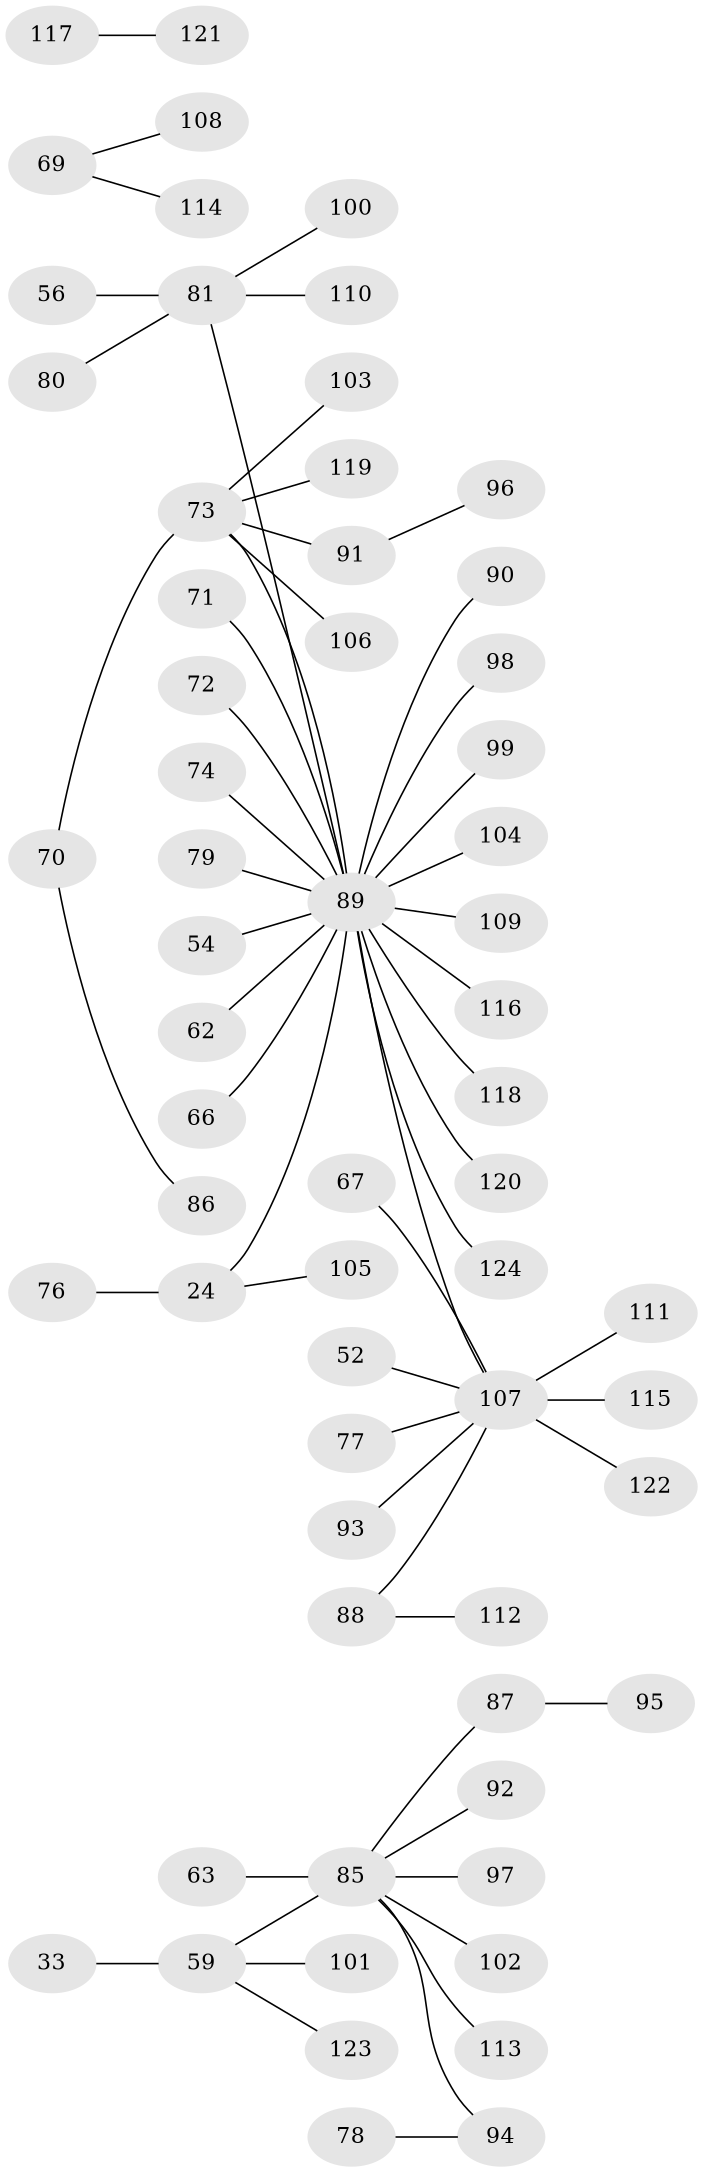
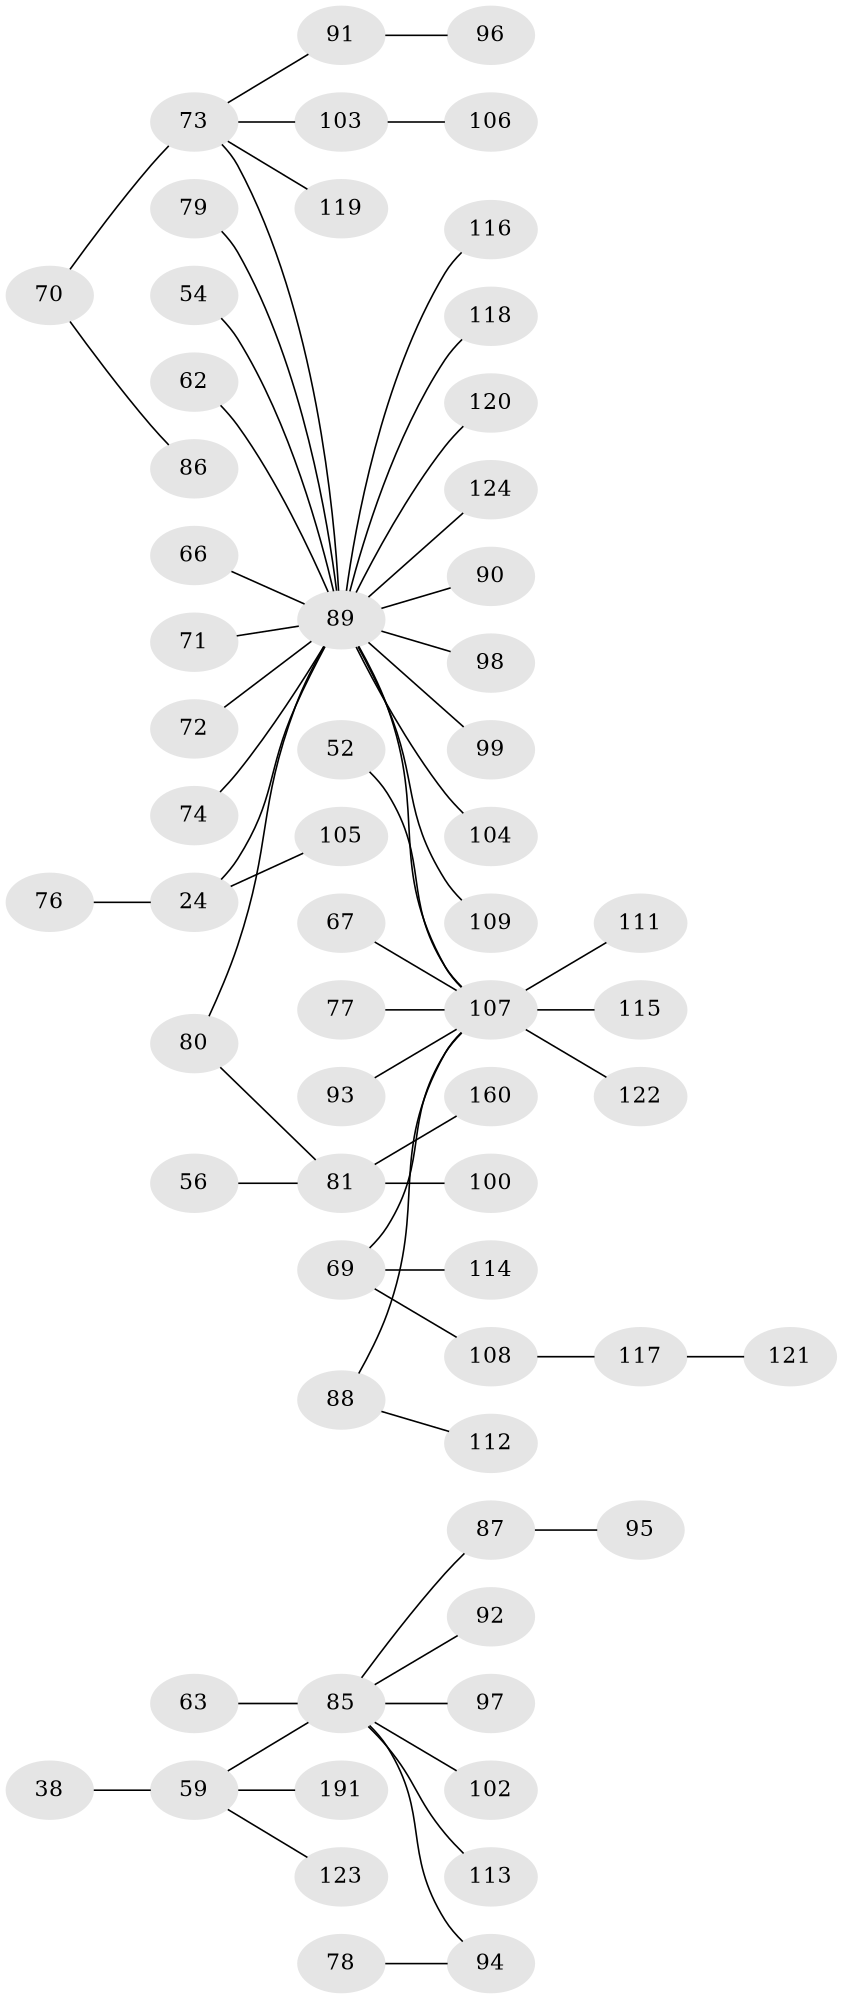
  graph {
    rankdir=LR
    node [color=gray90 style=filled]
-   33 [super="+16"]
+   33 [super="+16" label=38]
    59 [super="+15"]
    85 [super="+37+82"]
-   101
+   101 [label=191]
    123
    107 [super="+51"]
    111
    115
    122
    52
    89 [super="+8+2+31+32+7+21+50+45+47+83+48+58"]
    90
    98
    99
    104
    109
    116
    118
    120
    124
    54
    81 [super="+19+24+42+57+60"]
    100
-   110
+   110 [label=160]
    56
    94 [super="+65"]
    87
    92
    97
    102
    113
    62
    63
    66
    67 [super="+40+41+53"]
    69
    108
    114
    117
    73 [super="+18+23"]
    91
    103
    119
    70
    86
    71
    72
    96
    106
    74
    n51 [label=24 super="+64+68"]
    105
    76
    77
    78
    79
    80
    95
    88
    112
    93
    121
    33 -- 59
    59 -- 85
    59 -- 101
    59 -- 123
    85 -- 94
    85 -- 87
    85 -- 92
    85 -- 97
    85 -- 102
    85 -- 113
    107 -- 111
    107 -- 115
    107 -- 122
    52 -- 107
    89 -- 107
    89 -- 90
    89 -- 98
    89 -- 99
    89 -- 104
    89 -- 109
    89 -- 116
    89 -- 118
    89 -- 120
    89 -- 124
    54 -- 89
-   81 -- 89
+   80 -- 89
    81 -- 100
    81 -- 110
    56 -- 81
    87 -- 95
    62 -- 89
    63 -- 85
    66 -- 89
    67 -- 107
+   69 -- 107
    69 -- 108
    69 -- 114
+   108 -- 117
    117 -- 121
    73 -- 89
    73 -- 91
    73 -- 103
    73 -- 119
    91 -- 96
-   73 -- 106
+   103 -- 106
    70 -- 73
    70 -- 86
    71 -- 89
    72 -- 89
    74 -- 89
    n51 -- 89
    n51 -- 105
    76 -- n51
    77 -- 107
    78 -- 94
    79 -- 89
    80 -- 81
    88 -- 107
    88 -- 112
    93 -- 107
  }
